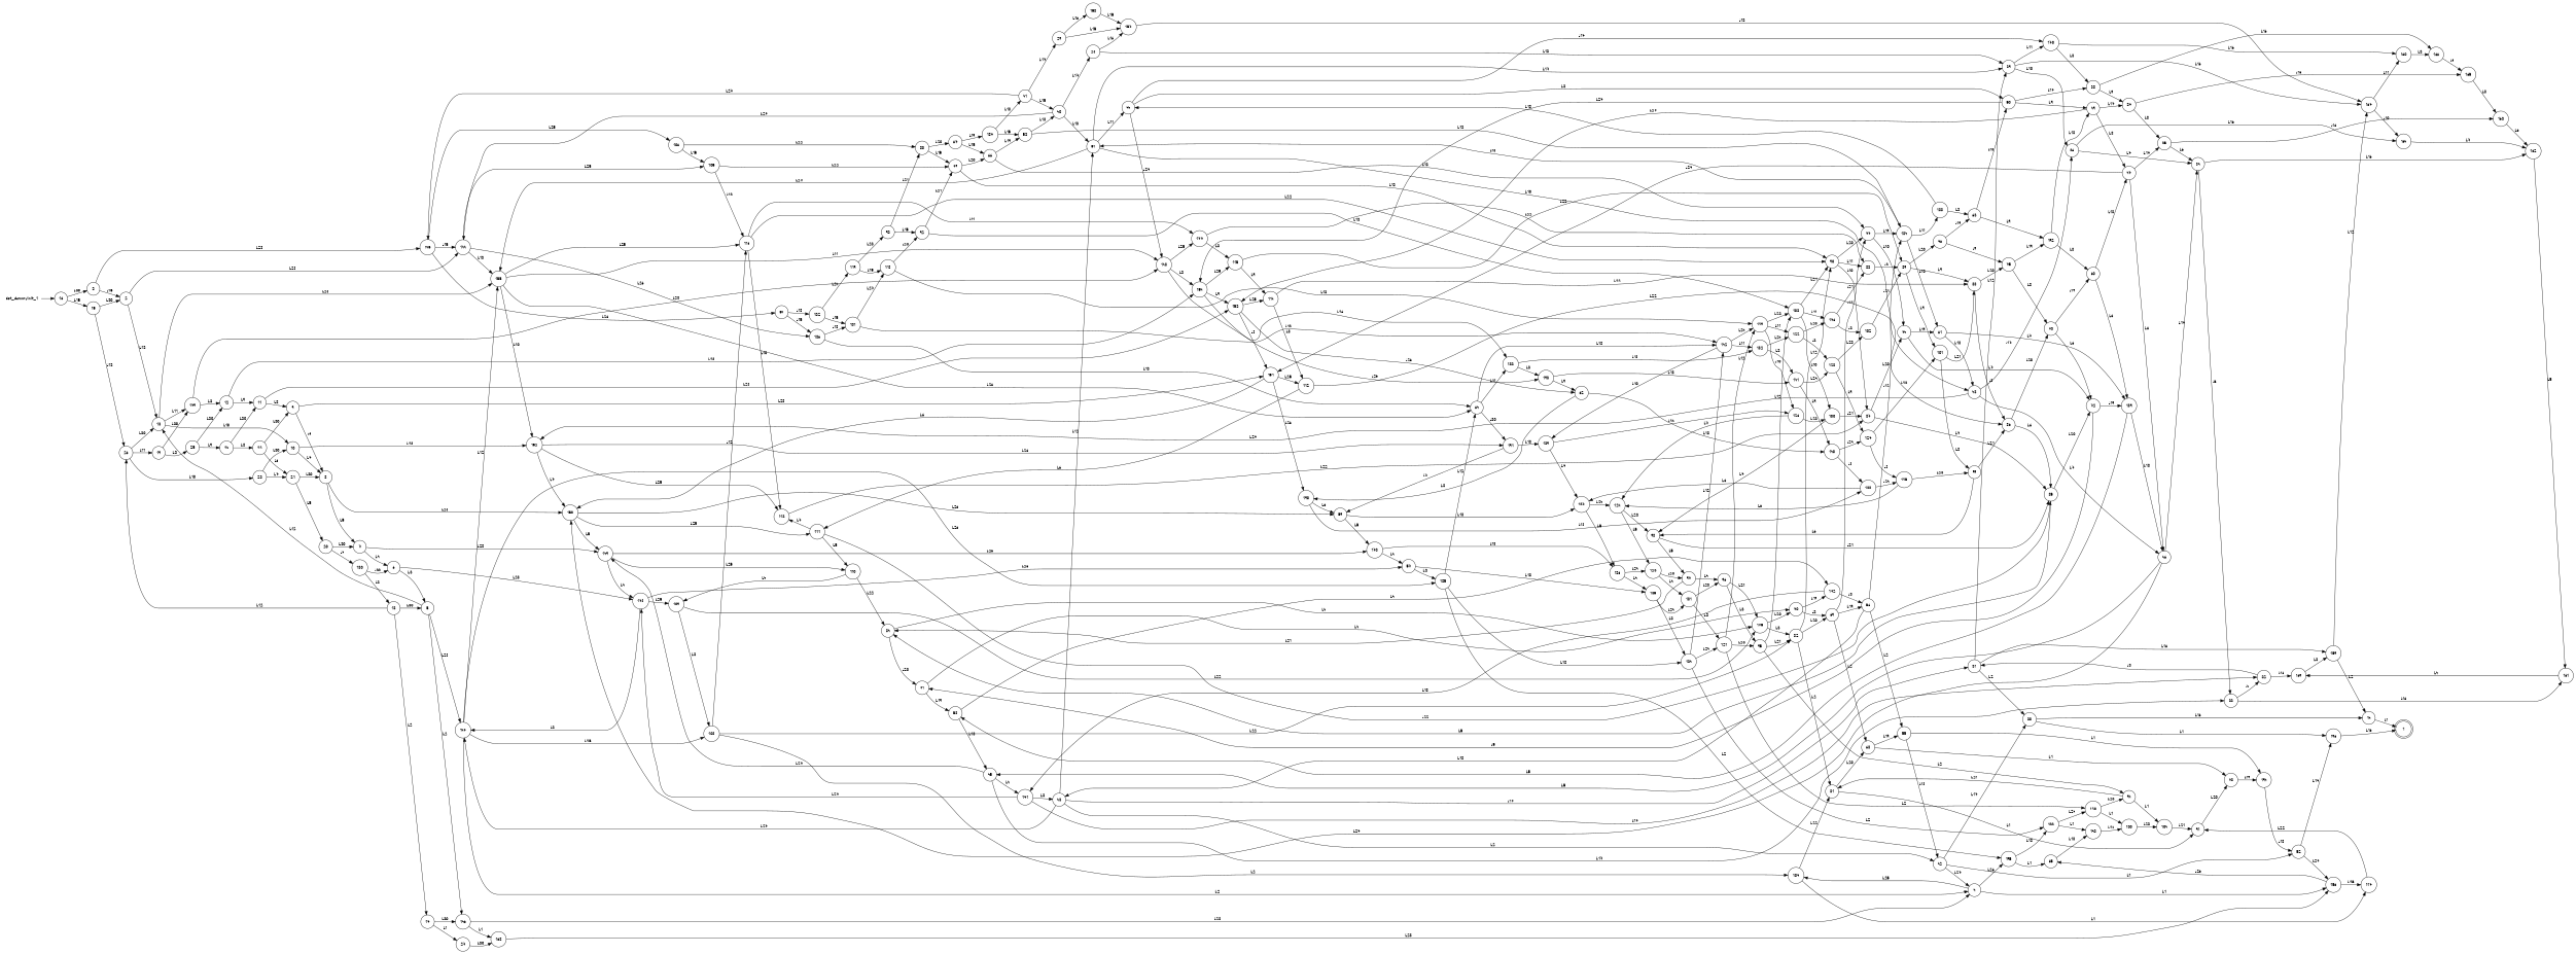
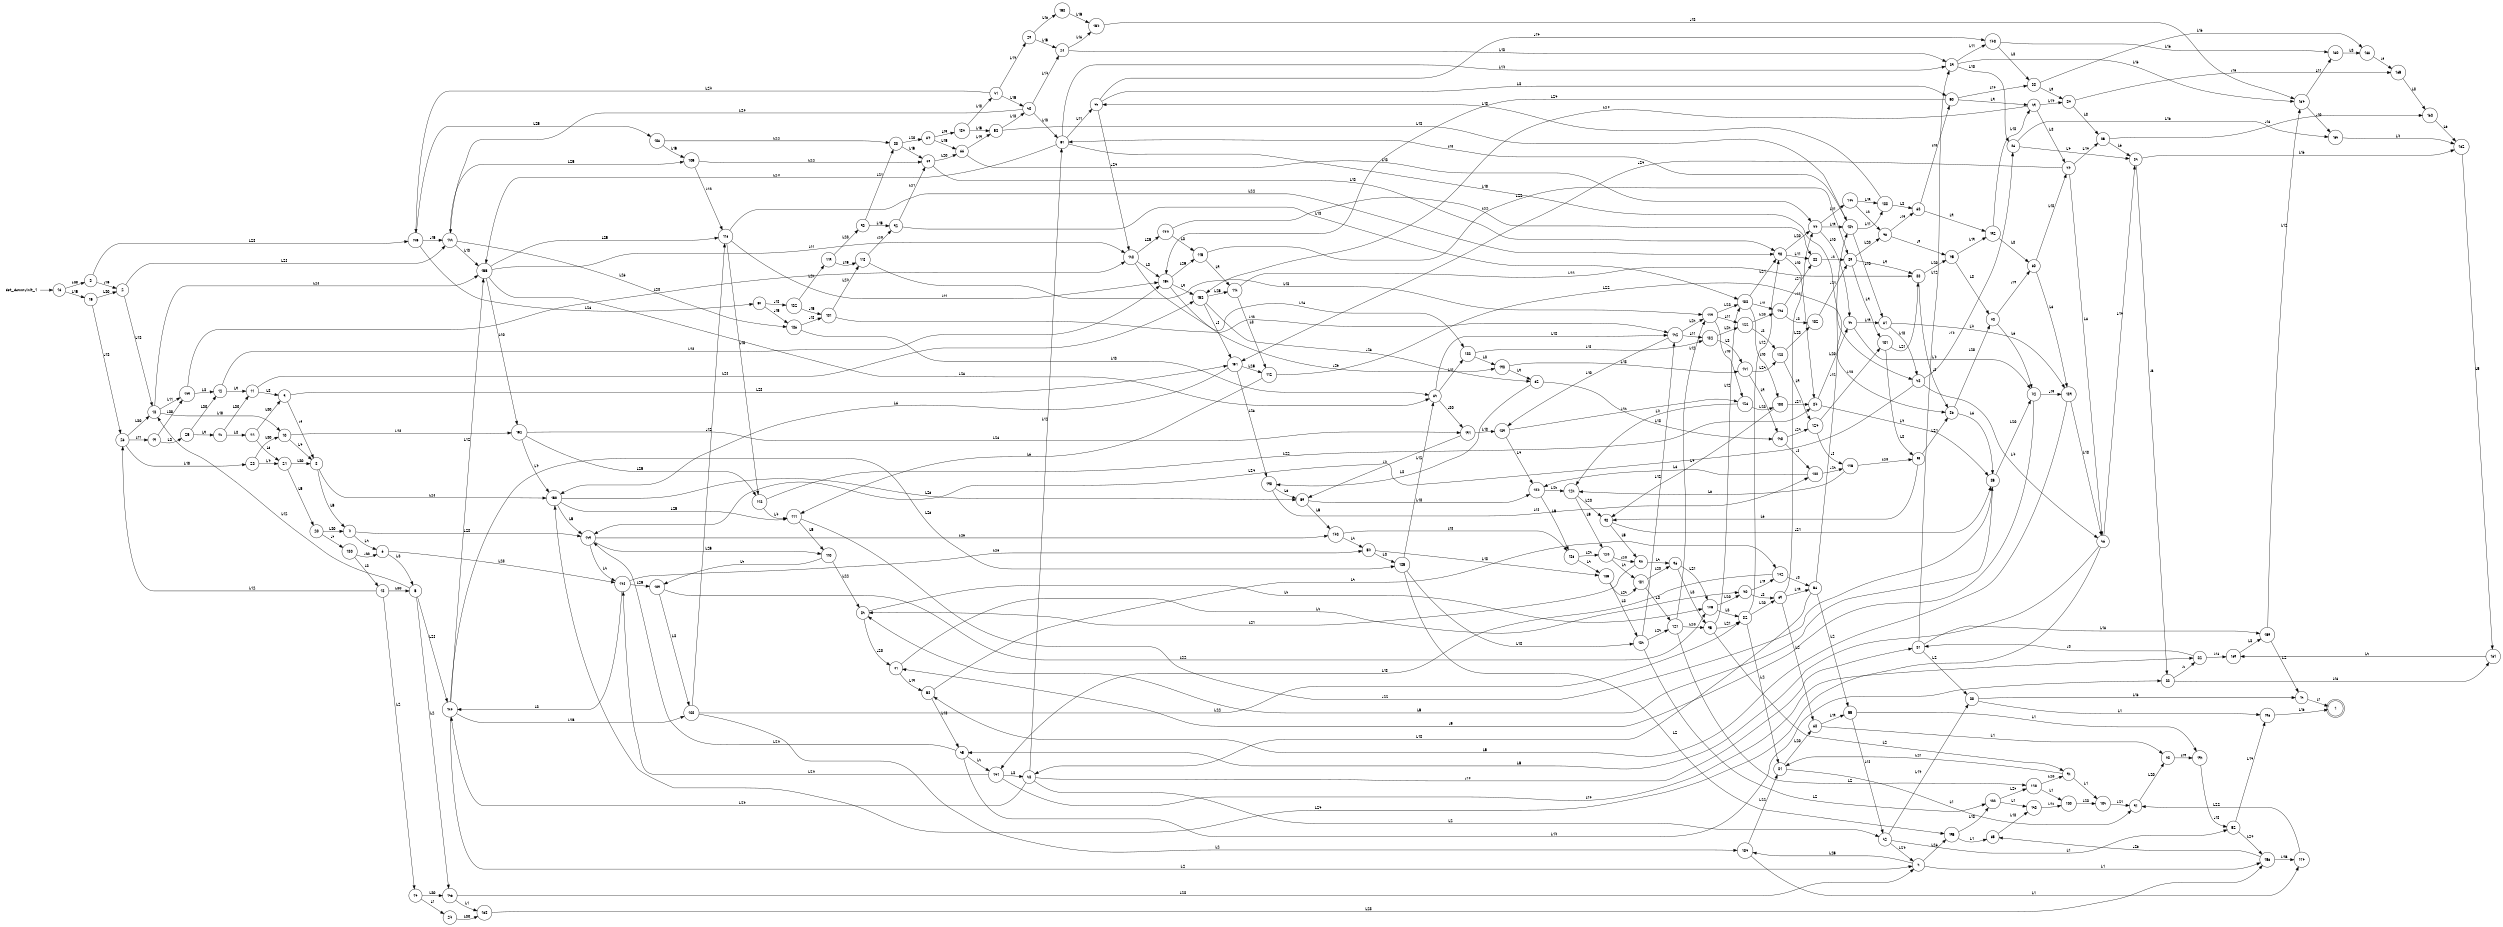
  digraph {
    fontname="Patrick Hand"
    rankdir=LR
    node [fontname="Patrick Hand" shape=circle]
    edge [fontname="Patrick Hand"]
    dot_dummyinit_1 [height=0.0 shape=none width=0.0]
    16
    3
    15
    2
    145
    26
    1 [shape=doublecircle]
    13
    144
    10
    155
    179
    186
    105
    54
    106
    4
    107
    156
    195
    81
    117
    65
    133
    5
    146
    147
    168
    185
    108
    6
    178
    57
    109
    7
    149
    173
    110
    8
    150
    59
    111
    9
    151
    190
    112
    152
    191
    113
    11
    153
    62
    114
    12
    154
    115
    193
    148
    64
    116
    14
    19
    23
    17
    27
    18
    25
    24
    20
    180
    21
    22
    28
    39
    157
    36
    167
    170
    29
    158
    30
    196
    31
    159
    32
    169
    33
    161
    34
    162
    35
    163
    164
    37
    165
    38
    166
    160
    40
    51
    44
    48
    41
    42
    52
    43
    50
    49
    183
    177
    45
    171
    46
    47
    53
    184
    61
    188
    132
    119
    131
    55
    194
    56
    135
    181
    134
    58
    172
    137
    124
    136
    60
    189
    140
    127
    138
    63
    192
    142
    129
    139
    182
    143
    130
    66
    77
    74
+   174
    67
    187
    68
    78
    69
    70
    71
    72
    73
    75
    76
    79
    90
    83
    87
    80
    91
    82
    89
    88
    101
    84
    175
    85
    86
    92
    103
    100
    176
    93
    94
    104
    95
    96
    97
    98
    99
    102
    118
    122
    126
    120
    121
    128
    123
    125
    141
    dot_dummyinit_1 -> 16
    16 -> 3 [label=L30]
    16 -> 15 [label=L15]
    3 -> 2 [label=L15]
    3 -> 145 [label=L28]
    15 -> 2 [label=L30]
    15 -> 26 [label=L13]
    2 -> 13 [label=L13]
    2 -> 144 [label=L28]
    145 -> 144 [label=L15]
    145 -> 54 [label=L26]
    145 -> 106 [label=L25]
    26 -> 13 [label=L30]
    26 -> 19 [label=L11]
    26 -> 23 [label=L10]
    13 -> 10 [label=L10]
    13 -> 155 [label=L28]
    13 -> 179 [label=L11]
    144 -> 155 [label=L13]
    144 -> 186 [label=L26]
    144 -> 105 [label=L25]
    10 -> 8 [label=L7]
    10 -> 152 [label=L28]
    155 -> 152 [label=L10]
    155 -> 148 [label=L11]
    155 -> 64 [label=L26]
    155 -> 116 [label=L25]
    179 -> 12 [label=L3]
    179 -> 148 [label=L28]
    186 -> 64 [label=L13]
    186 -> 131 [label=L18]
    105 -> 116 [label=L13]
    105 -> 79 [label=L22]
    54 -> 186 [label=L15]
    54 -> 132 [label=L18]
    106 -> 105 [label=L15]
    106 -> 80 [label=L22]
    4 -> 107 [label=L25]
    4 -> 156 [label=L1]
    4 -> 195 [label=L26]
    107 -> 81 [label=L22]
    107 -> 117 [label=L1]
    156 -> 117 [label=L25]
    156 -> 65 [label=L26]
    195 -> 65 [label=L1]
    195 -> 133 [label=L18]
    81 -> 68 [label=L20]
    81 -> 91 [label=L1]
    117 -> 91 [label=L22]
    65 -> 143 [label=L18]
    133 -> 143 [label=L1]
    133 -> 120 [label=L24]
    5 -> 13 [label=L12]
    5 -> 146 [label=L2]
    5 -> 147 [label=L28]
    146 -> 4 [label=L28]
    146 -> 168 [label=L1]
    147 -> 155 [label=L12]
    147 -> 4 [label=L2]
    147 -> 185 [label=L26]
    147 -> 108 [label=L25]
    168 -> 156 [label=L28]
    185 -> 195 [label=L2]
    185 -> 64 [label=L12]
    185 -> 134 [label=L18]
    108 -> 107 [label=L2]
    108 -> 116 [label=L12]
    108 -> 82 [label=L22]
    6 -> 5 [label=L3]
    6 -> 178 [label=L28]
    178 -> 147 [label=L3]
    178 -> 57 [label=L26]
    178 -> 109 [label=L25]
    57 -> 185 [label=L3]
    57 -> 135 [label=L18]
    109 -> 108 [label=L3]
    109 -> 175 [label=L22]
    7 -> 6 [label=L4]
    7 -> 149 [label=L28]
    149 -> 178 [label=L4]
    149 -> 173 [label=L26]
    149 -> 110 [label=L25]
    173 -> 57 [label=L4]
    173 -> 136 [label=L18]
    110 -> 109 [label=L4]
    110 -> 84 [label=L22]
    8 -> 7 [label=L5]
    8 -> 150 [label=L28]
    150 -> 149 [label=L5]
    150 -> 59 [label=L26]
    150 -> 111 [label=L25]
    59 -> 173 [label=L5]
    59 -> 137 [label=L18]
    111 -> 110 [label=L5]
    111 -> 85 [label=L22]
    9 -> 8 [label=L6]
    9 -> 151 [label=L28]
    151 -> 150 [label=L6]
    151 -> 190 [label=L26]
    151 -> 112 [label=L25]
    190 -> 59 [label=L6]
    190 -> 138 [label=L18]
    112 -> 111 [label=L6]
    112 -> 86 [label=L22]
    152 -> 150 [label=L7]
    152 -> 191 [label=L26]
    152 -> 113 [label=L25]
    191 -> 59 [label=L7]
    191 -> 139 [label=L18]
-   111 -> 113 [label=L7]
+   113 -> 111 [label=L7]
    113 -> 87 [label=L22]
    11 -> 9 [label=L8]
    11 -> 153 [label=L28]
    153 -> 151 [label=L8]
    153 -> 62 [label=L26]
    153 -> 114 [label=L25]
    62 -> 190 [label=L8]
    62 -> 140 [label=L18]
    114 -> 112 [label=L8]
    114 -> 88 [label=L22]
    12 -> 11 [label=L9]
    12 -> 154 [label=L28]
    154 -> 153 [label=L9]
    154 -> 115 [label=L25]
    154 -> 193 [label=L26]
    115 -> 114 [label=L9]
    115 -> 89 [label=L22]
    193 -> 62 [label=L9]
    193 -> 141 [label=L18]
    148 -> 154 [label=L3]
    148 -> 183 [label=L26]
    148 -> 177 [label=L25]
    64 -> 191 [label=L80]
    64 -> 183 [label=L11]
    64 -> 142 [label=L18]
    116 -> 113 [label=L10]
-   116 -> 177 [label=L11]
+   116 -> 154 [label=L11]
    116 -> 90 [label=L22]
    14 -> 1 [label=L1]
    19 -> 179 [label=L30]
    19 -> 25 [label=L3]
    23 -> 10 [label=L30]
    23 -> 21 [label=L7]
    17 -> 146 [label=L30]
    17 -> 27 [label=L1]
    27 -> 168 [label=L30]
    18 -> 26 [label=L12]
    18 -> 5 [label=L30]
    18 -> 17 [label=L2]
    25 -> 12 [label=L30]
    25 -> 24 [label=L9]
    24 -> 11 [label=L30]
    24 -> 22 [label=L8]
    20 -> 7 [label=L30]
    20 -> 180 [label=L4]
    180 -> 6 [label=L30]
    180 -> 18 [label=L3]
    21 -> 8 [label=L30]
    21 -> 20 [label=L5]
    22 -> 9 [label=L30]
    22 -> 21 [label=L6]
    28 -> 39 [label=L13]
    28 -> 157 [label=L16]
    39 -> 36 [label=L10]
    39 -> 167 [label=L16]
    39 -> 170 [label=L11]
    157 -> 167 [label=L13]
    36 -> 34 [label=L7]
    36 -> 164 [label=L16]
    167 -> 164 [label=L10]
    167 -> 160 [label=L11]
    170 -> 38 [label=L3]
    170 -> 160 [label=L16]
-   29 -> 157 [label=L15]
+   29 -> 28 [label=L15]
    29 -> 158 [label=L16]
    158 -> 157 [label=L15]
    30 -> 14 [label=L16]
    30 -> 196 [label=L1]
    196 -> 1 [label=L16]
    31 -> 39 [label=L12]
    31 -> 30 [label=L2]
    31 -> 159 [label=L16]
    159 -> 14 [label=L2]
    159 -> 167 [label=L12]
    32 -> 31 [label=L3]
    32 -> 169 [label=L16]
    169 -> 159 [label=L3]
    33 -> 32 [label=L4]
    33 -> 161 [label=L16]
    161 -> 169 [label=L4]
    34 -> 33 [label=L5]
    34 -> 162 [label=L16]
    162 -> 161 [label=L5]
    35 -> 34 [label=L6]
    35 -> 163 [label=L16]
    163 -> 162 [label=L6]
    164 -> 162 [label=L7]
    37 -> 35 [label=L8]
    37 -> 165 [label=L16]
    165 -> 163 [label=L8]
    38 -> 37 [label=L9]
    38 -> 166 [label=L16]
    166 -> 165 [label=L9]
    160 -> 166 [label=L3]
    40 -> 144 [label=L27]
    40 -> 28 [label=L17]
    40 -> 51 [label=L13]
    51 -> 155 [label=L27]
    51 -> 39 [label=L17]
    51 -> 44 [label=L11]
    51 -> 48 [label=L10]
    44 -> 148 [label=L27]
    44 -> 170 [label=L17]
    44 -> 50 [label=L3]
-   48 -> 152 [label=L27]
+   48 -> 149 [label=L27]
    48 -> 36 [label=L17]
    48 -> 46 [label=L7]
    41 -> 145 [label=L27]
    41 -> 29 [label=L17]
    41 -> 40 [label=L15]
    42 -> 4 [label=L27]
    42 -> 30 [label=L17]
    42 -> 52 [label=L1]
    52 -> 156 [label=L27]
    52 -> 196 [label=L17]
    43 -> 147 [label=L27]
    43 -> 31 [label=L17]
    43 -> 51 [label=L12]
    43 -> 42 [label=L2]
    50 -> 154 [label=L27]
    50 -> 38 [label=L17]
    50 -> 49 [label=L9]
    49 -> 153 [label=L27]
    49 -> 37 [label=L17]
    49 -> 47 [label=L8]
    183 -> 193 [label=L3]
    183 -> 182 [label=L18]
    177 -> 115 [label=L3]
    177 -> 83 [label=L22]
    45 -> 149 [label=L27]
    45 -> 33 [label=L17]
    45 -> 171 [label=L4]
    171 -> 178 [label=L27]
    171 -> 32 [label=L17]
    171 -> 43 [label=L3]
    46 -> 150 [label=L27]
    46 -> 34 [label=L17]
    46 -> 45 [label=L5]
    47 -> 151 [label=L27]
    47 -> 35 [label=L17]
    47 -> 46 [label=L6]
    53 -> 40 [label=L18]
    53 -> 184 [label=L13]
    184 -> 51 [label=L18]
    184 -> 61 [label=L10]
    184 -> 188 [label=L11]
    61 -> 48 [label=L18]
    61 -> 189 [label=L7]
    188 -> 44 [label=L18]
    188 -> 63 [label=L3]
    132 -> 119 [label=L24]
    132 -> 131 [label=L15]
    119 -> 93 [label=L23]
    119 -> 118 [label=L15]
    131 -> 142 [label=L13]
    131 -> 118 [label=L27]
    55 -> 42 [label=L18]
    55 -> 194 [label=L1]
    194 -> 52 [label=L18]
    56 -> 43 [label=L18]
    56 -> 184 [label=L12]
    56 -> 55 [label=L2]
    135 -> 181 [label=L24]
    135 -> 134 [label=L3]
    181 -> 96 [label=L23]
    181 -> 121 [label=L3]
    134 -> 133 [label=L2]
    134 -> 142 [label=L12]
    134 -> 121 [label=L24]
    58 -> 45 [label=L18]
    58 -> 172 [label=L4]
    172 -> 171 [label=L18]
    172 -> 56 [label=L3]
    137 -> 124 [label=L24]
    137 -> 136 [label=L5]
    124 -> 98 [label=L23]
    124 -> 123 [label=L5]
    136 -> 135 [label=L4]
    136 -> 123 [label=L24]
    60 -> 47 [label=L18]
    60 -> 189 [label=L6]
    189 -> 46 [label=L18]
    189 -> 58 [label=L5]
    140 -> 127 [label=L24]
    140 -> 138 [label=L8]
    127 -> 101 [label=L23]
    127 -> 125 [label=L8]
    138 -> 137 [label=L6]
    138 -> 125 [label=L24]
    63 -> 50 [label=L18]
    63 -> 192 [label=L9]
    192 -> 49 [label=L18]
    192 -> 60 [label=L8]
    142 -> 129 [label=L24]
    142 -> 139 [label=L10]
    142 -> 182 [label=L11]
    129 -> 103 [label=L23]
    129 -> 122 [label=L11]
    129 -> 126 [label=L10]
    139 -> 137 [label=L7]
    139 -> 126 [label=L24]
    182 -> 122 [label=L24]
    182 -> 141 [label=L3]
    143 -> 130 [label=L24]
    130 -> 104 [label=L23]
    66 -> 53 [label=L19]
    66 -> 77 [label=L13]
    77 -> 184 [label=L19]
    77 -> 74 [label=L10]
+   77 -> 174 [label=L11]
    74 -> 61 [label=L19]
    74 -> 72 [label=L7]
+   174 -> 188 [label=L19]
+   174 -> 76 [label=L3]
    67 -> 66 [label=L15]
    67 -> 187 [label=L19]
    187 -> 41 [label=L18]
    187 -> 53 [label=L15]
    68 -> 55 [label=L19]
    68 -> 78 [label=L1]
    78 -> 194 [label=L19]
    69 -> 56 [label=L19]
    69 -> 77 [label=L12]
    69 -> 68 [label=L2]
    70 -> 172 [label=L19]
    70 -> 69 [label=L3]
    71 -> 58 [label=L19]
    71 -> 70 [label=L4]
    72 -> 189 [label=L19]
    72 -> 71 [label=L5]
    73 -> 60 [label=L19]
    73 -> 72 [label=L6]
    75 -> 192 [label=L19]
    75 -> 73 [label=L8]
    76 -> 63 [label=L19]
    76 -> 75 [label=L9]
    79 -> 66 [label=L20]
    79 -> 90 [label=L13]
    90 -> 77 [label=L20]
    90 -> 83 [label=L11]
    90 -> 87 [label=L10]
    83 -> 89 [label=L3]
    87 -> 74 [label=L20]
    87 -> 85 [label=L7]
    80 -> 67 [label=L20]
    80 -> 79 [label=L15]
    91 -> 78 [label=L20]
    82 -> 81 [label=L2]
    82 -> 69 [label=L20]
    82 -> 90 [label=L12]
    89 -> 76 [label=L20]
    89 -> 88 [label=L9]
    89 -> 101 [label=L9]
    88 -> 75 [label=L20]
    88 -> 86 [label=L8]
    101 -> 88 [label=L21]
    101 -> 99 [label=L8]
    84 -> 71 [label=L20]
    84 -> 175 [label=L4]
    175 -> 70 [label=L20]
    175 -> 82 [label=L3]
    85 -> 72 [label=L20]
    85 -> 84 [label=L5]
    86 -> 73 [label=L20]
    86 -> 85 [label=L6]
    92 -> 79 [label=L21]
    92 -> 103 [label=L13]
    103 -> 90 [label=L21]
    103 -> 100 [label=L10]
    103 -> 176 [label=L11]
    100 -> 87 [label=L21]
    100 -> 98 [label=L7]
    176 -> 83 [label=L21]
    176 -> 102 [label=L3]
    93 -> 80 [label=L21]
    93 -> 92 [label=L15]
    94 -> 81 [label=L21]
    94 -> 104 [label=L1]
    104 -> 91 [label=L21]
    95 -> 82 [label=L21]
    95 -> 103 [label=L12]
    95 -> 94 [label=L2]
    96 -> 175 [label=L21]
    96 -> 95 [label=L3]
    97 -> 84 [label=L21]
    97 -> 96 [label=L4]
    98 -> 85 [label=L21]
    98 -> 97 [label=L5]
    99 -> 86 [label=L21]
    99 -> 98 [label=L6]
    102 -> 89 [label=L21]
    118 -> 129 [label=L13]
    118 -> 92 [label=L23]
    122 -> 176 [label=L23]
    122 -> 128 [label=L3]
    126 -> 124 [label=L7]
    126 -> 100 [label=L23]
    120 -> 130 [label=L1]
    120 -> 94 [label=L23]
    121 -> 129 [label=L12]
    121 -> 95 [label=L23]
    121 -> 120 [label=L2]
    128 -> 127 [label=L9]
    128 -> 102 [label=L23]
    123 -> 181 [label=L4]
    123 -> 97 [label=L23]
    125 -> 124 [label=L6]
    125 -> 99 [label=L23]
    141 -> 140 [label=L9]
    141 -> 128 [label=L24]
  }
